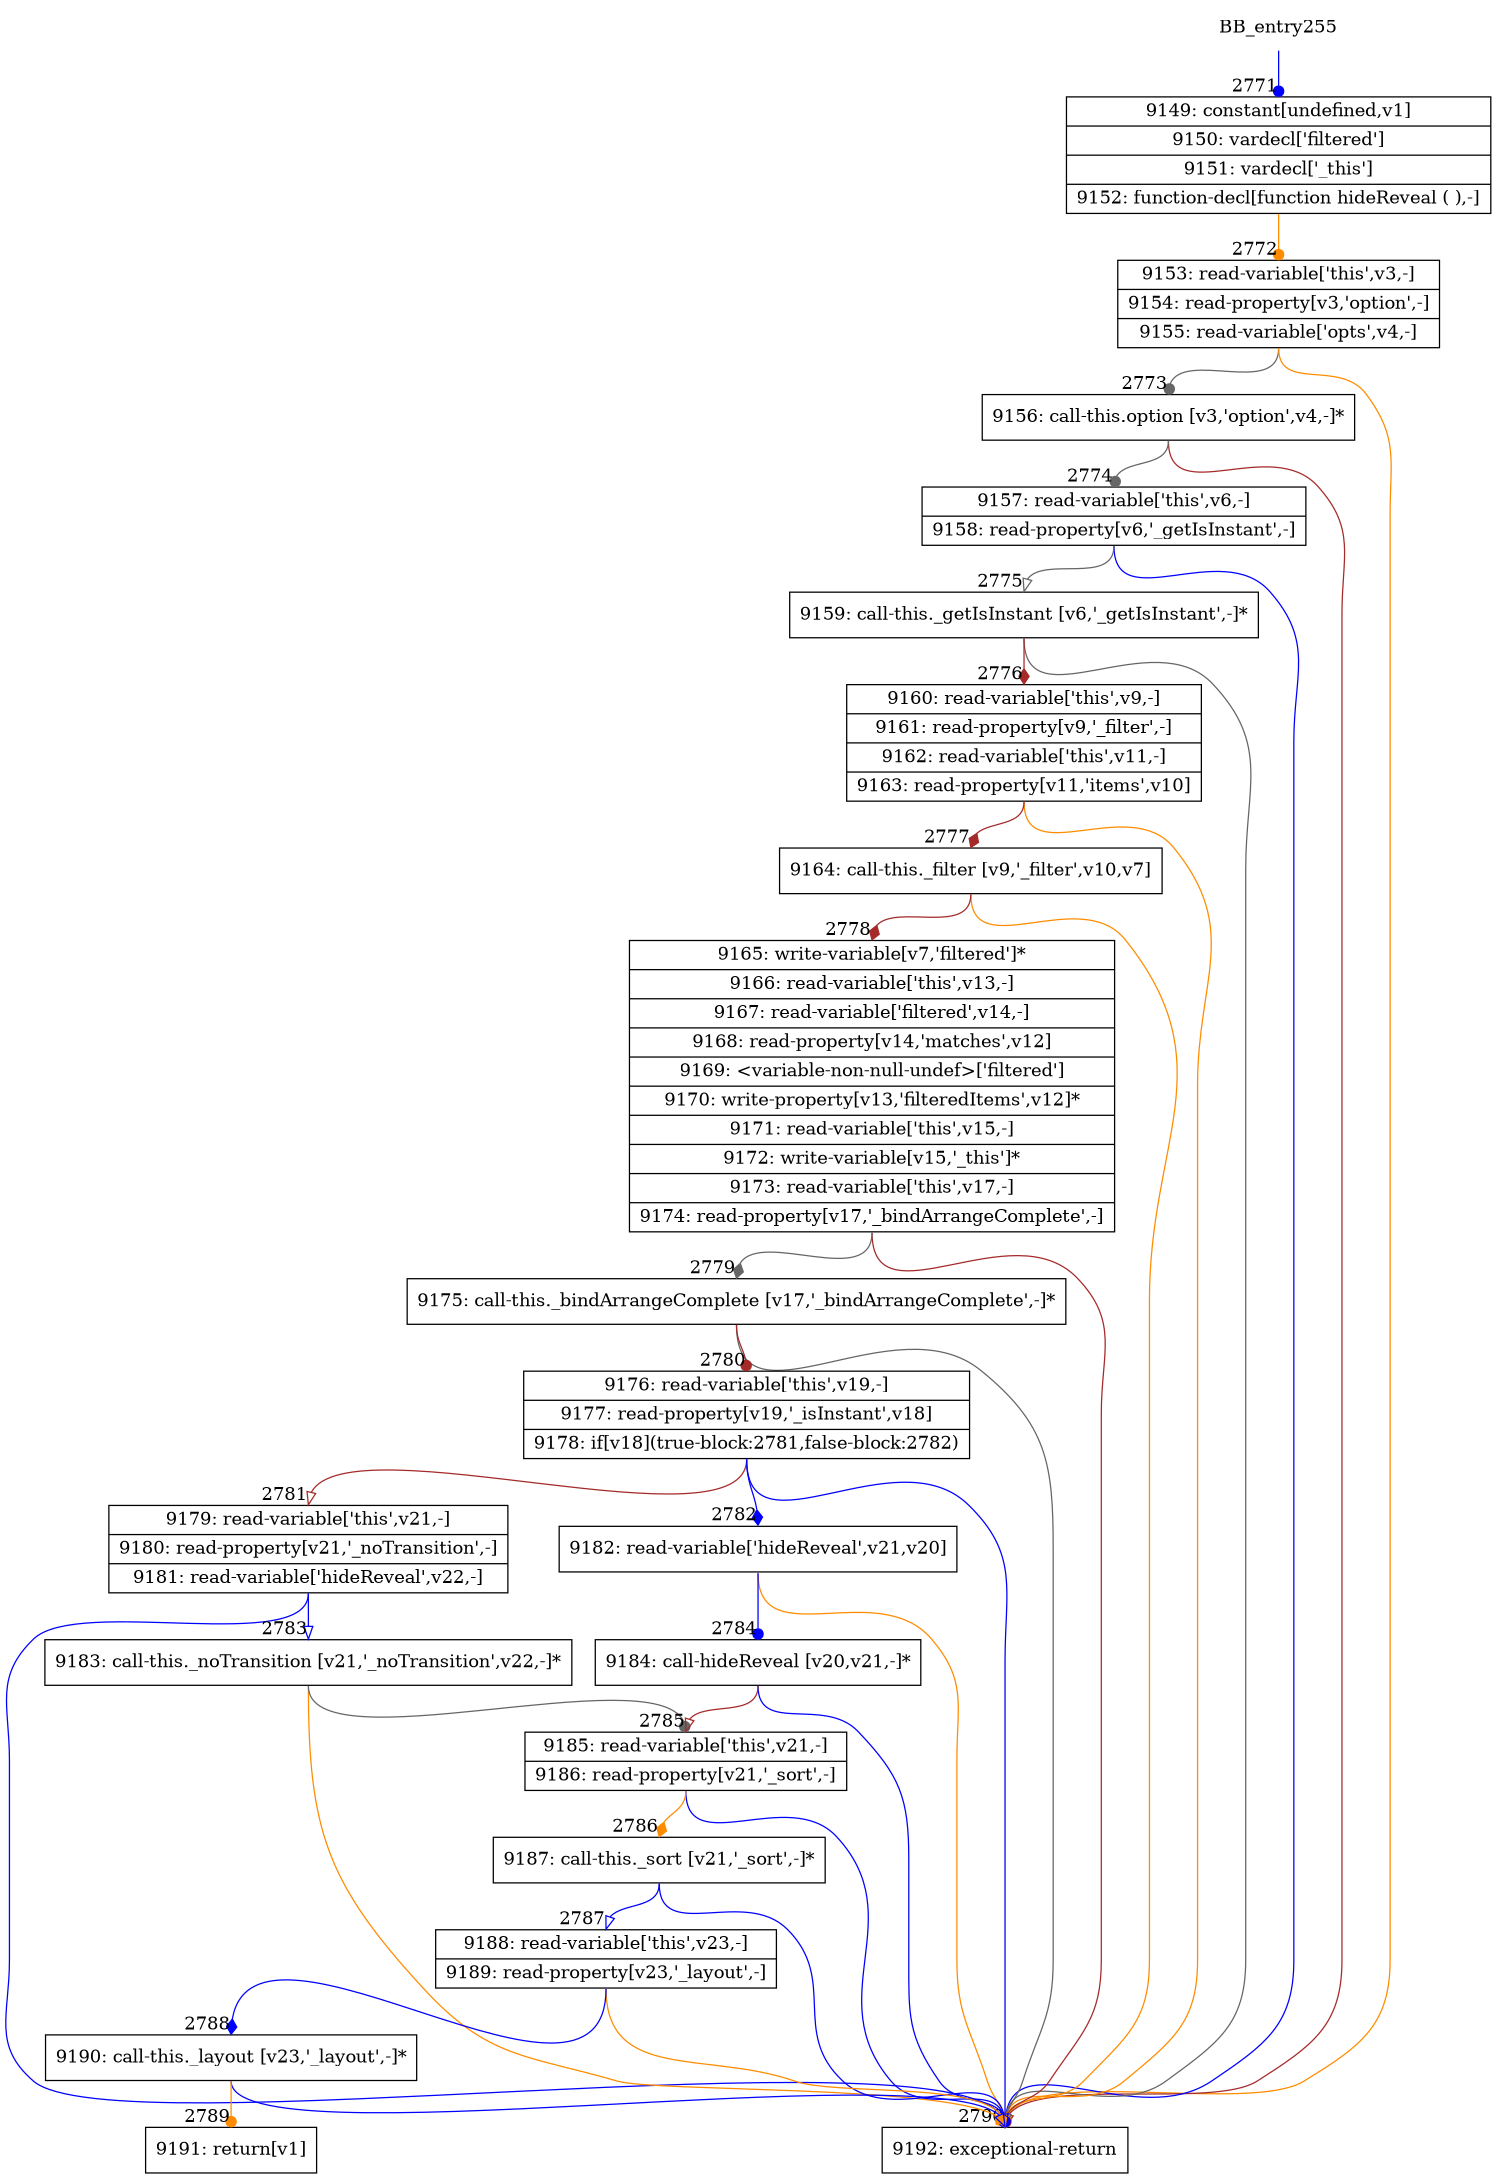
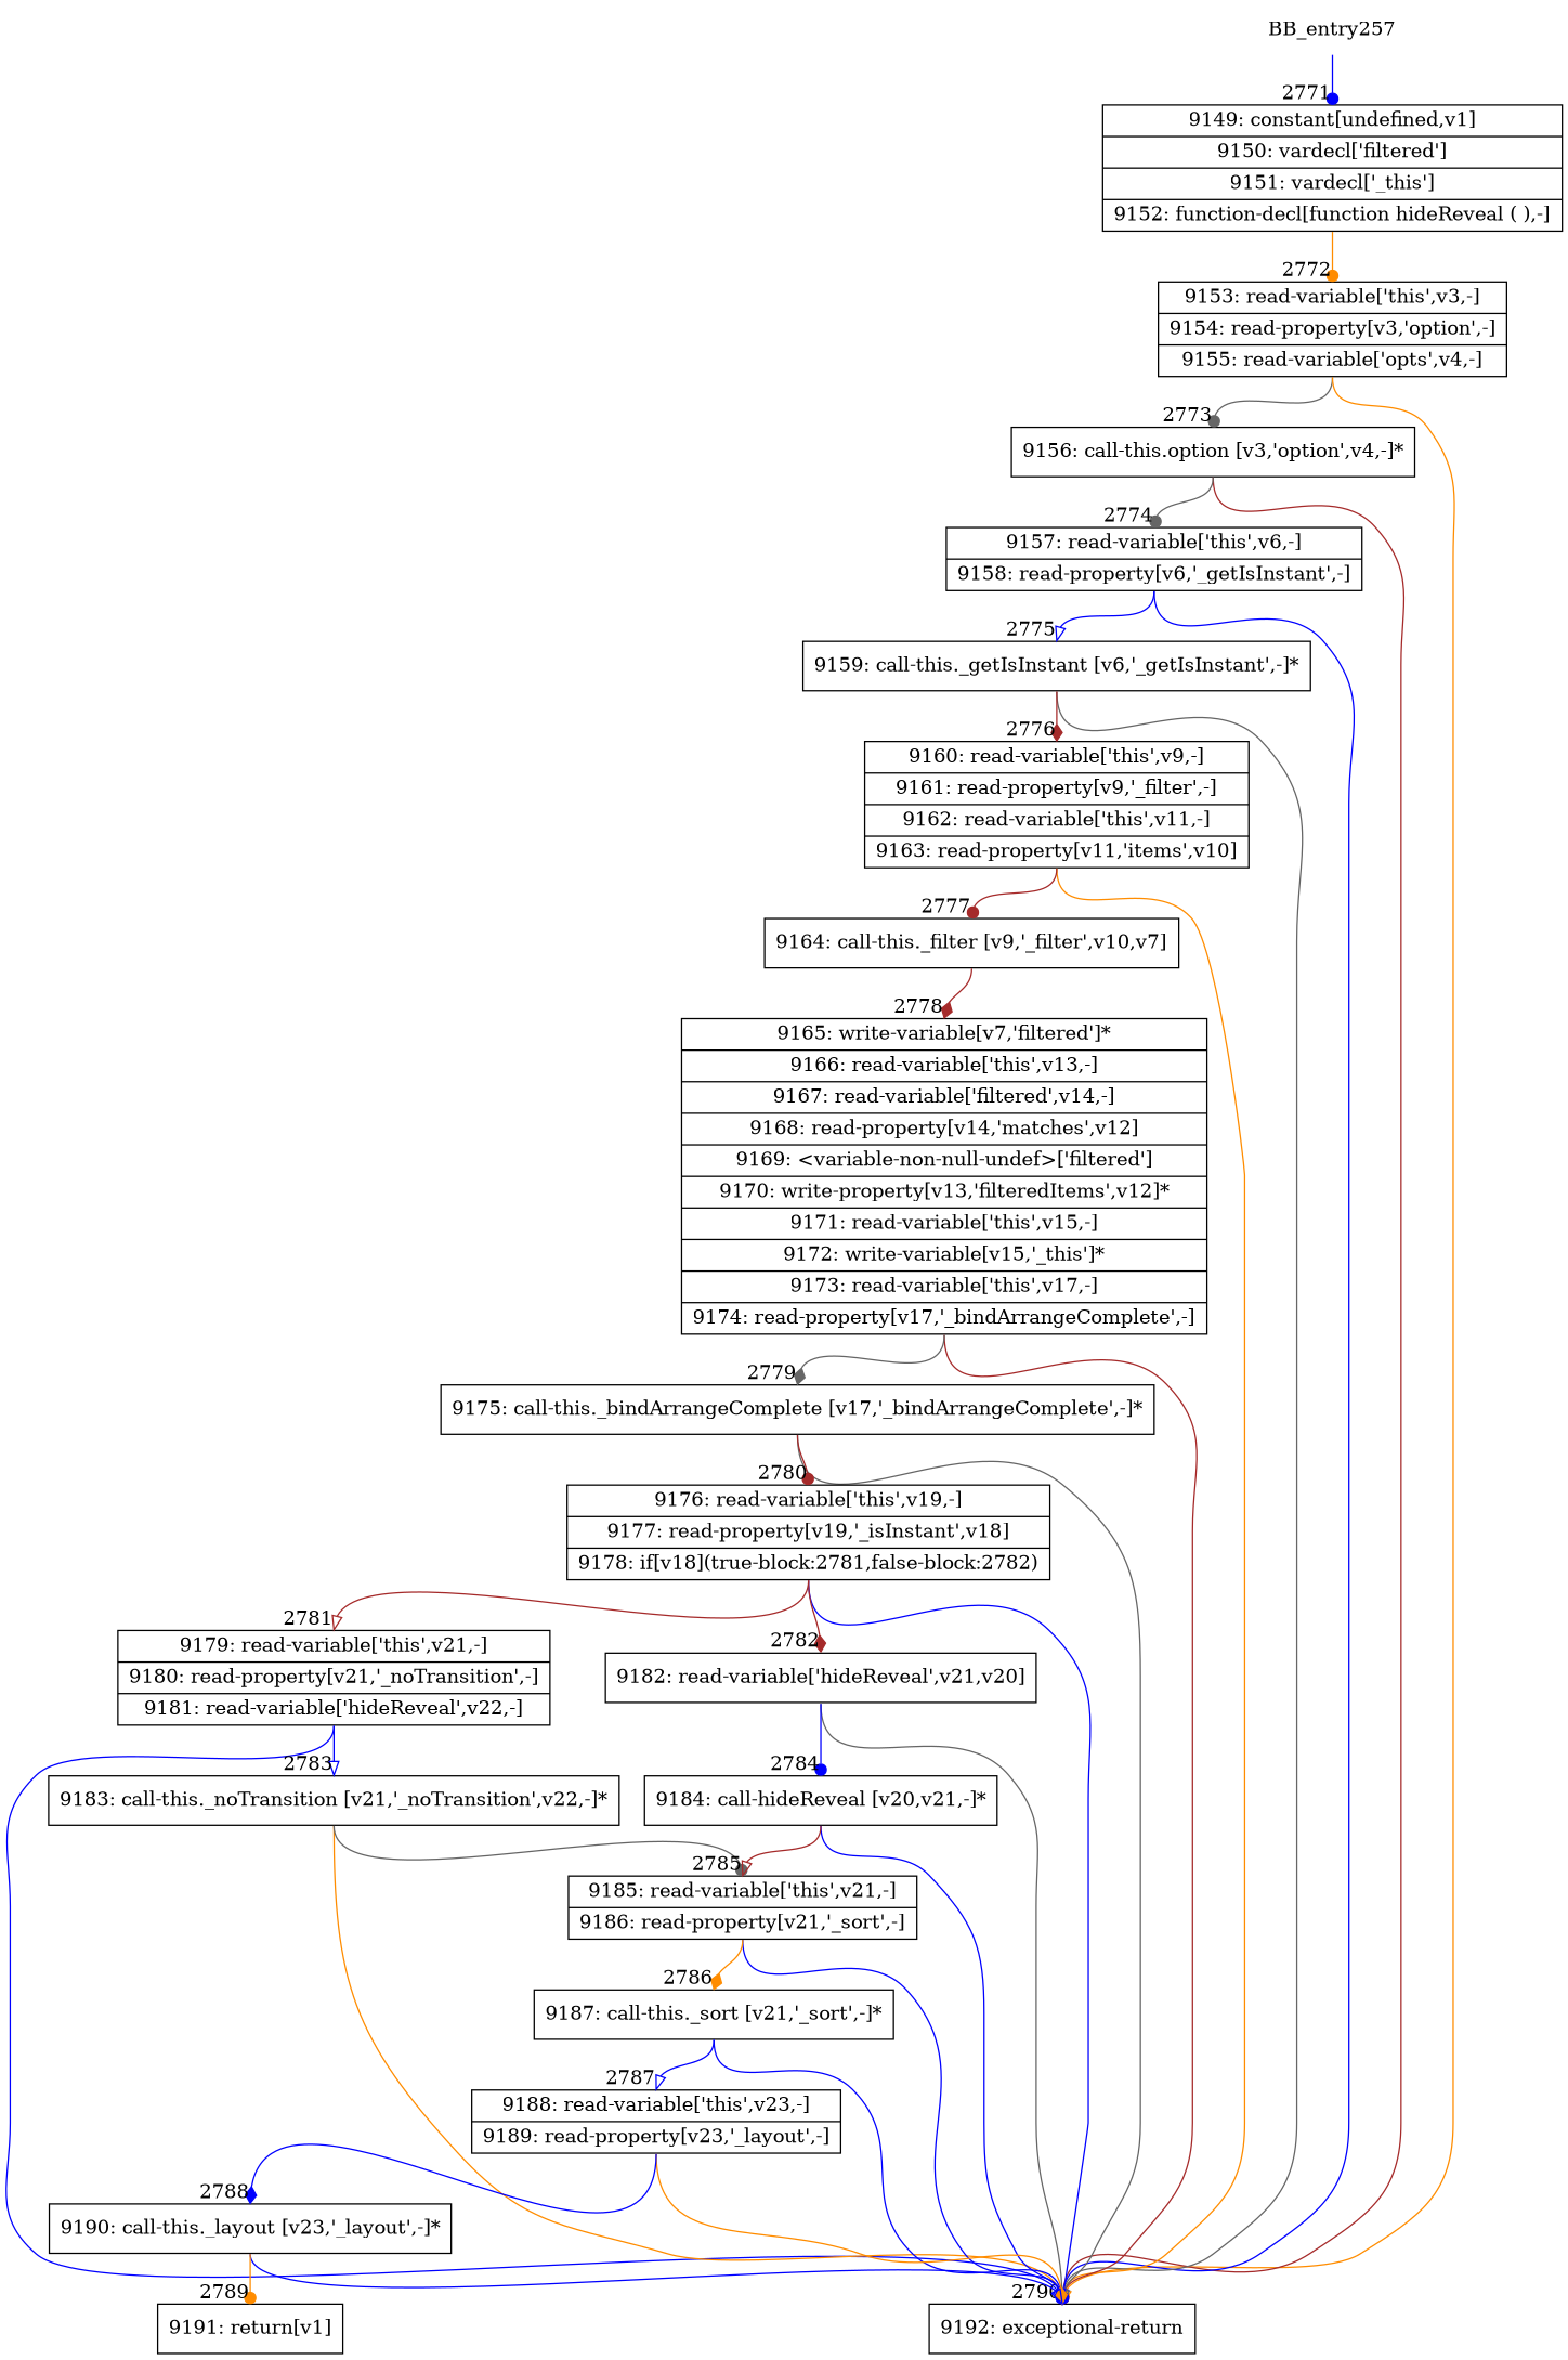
  digraph {
    rankdir=TD
    node [shape=record]
    edge [arrowhead=dot color=blue headport=n tailport=s]
-   BB_entry257 [shape=none label=BB_entry255]
+   BB_entry257 [shape=none]
    n2 [label="{9149: constant[undefined,v1]|9150: vardecl['filtered']|9151: vardecl['_this']|9152: function-decl[function hideReveal ( ),-]}"]
    n3 [label="{9153: read-variable['this',v3,-]|9154: read-property[v3,'option',-]|9155: read-variable['opts',v4,-]}"]
    n4 [label="{9156: call-this.option [v3,'option',v4,-]*}"]
    n5 [label="{9192: exceptional-return}"]
    n6 [label="{9157: read-variable['this',v6,-]|9158: read-property[v6,'_getIsInstant',-]}"]
    n7 [label="{9159: call-this._getIsInstant [v6,'_getIsInstant',-]*}"]
    n8 [label="{9160: read-variable['this',v9,-]|9161: read-property[v9,'_filter',-]|9162: read-variable['this',v11,-]|9163: read-property[v11,'items',v10]}"]
    n9 [label="{9164: call-this._filter [v9,'_filter',v10,v7]}"]
    n10 [label="{9165: write-variable[v7,'filtered']*|9166: read-variable['this',v13,-]|9167: read-variable['filtered',v14,-]|9168: read-property[v14,'matches',v12]|9169: \<variable-non-null-undef\>['filtered']|9170: write-property[v13,'filteredItems',v12]*|9171: read-variable['this',v15,-]|9172: write-variable[v15,'_this']*|9173: read-variable['this',v17,-]|9174: read-property[v17,'_bindArrangeComplete',-]}"]
    n11 [label="{9175: call-this._bindArrangeComplete [v17,'_bindArrangeComplete',-]*}"]
    n12 [label="{9176: read-variable['this',v19,-]|9177: read-property[v19,'_isInstant',v18]|9178: if[v18](true-block:2781,false-block:2782)}"]
    n13 [label="{9179: read-variable['this',v21,-]|9180: read-property[v21,'_noTransition',-]|9181: read-variable['hideReveal',v22,-]}"]
    n14 [label="{9182: read-variable['hideReveal',v21,v20]}"]
    n15 [label="{9183: call-this._noTransition [v21,'_noTransition',v22,-]*}"]
    n16 [label="{9184: call-hideReveal [v20,v21,-]*}"]
    n17 [label="{9185: read-variable['this',v21,-]|9186: read-property[v21,'_sort',-]}"]
    n18 [label="{9187: call-this._sort [v21,'_sort',-]*}"]
    n19 [label="{9188: read-variable['this',v23,-]|9189: read-property[v23,'_layout',-]}"]
    n20 [label="{9190: call-this._layout [v23,'_layout',-]*}"]
    n21 [label="{9191: return[v1]}"]
    BB_entry257 -> n2 [headlabel="    2771"]
    n2 -> n3 [color=darkorange headlabel="      2772"]
    n3 -> n4 [color=gray40 headlabel="      2773"]
    n3 -> n5 [arrowhead=onormal color=darkorange headlabel="      2790"]
    n4 -> n5 [arrowhead=onormal color=brown]
    n4 -> n6 [color=gray40 headlabel="      2774"]
    n6 -> n5 [arrowhead=onormal]
-   n6 -> n7 [arrowhead=onormal color=gray40 headlabel="      2775"]
+   n6 -> n7 [arrowhead=onormal headlabel="      2775"]
    n7 -> n5 [color=gray40]
    n7 -> n8 [arrowhead=diamond color=brown headlabel="      2776"]
    n8 -> n5 [arrowhead=diamond color=darkorange]
-   n8 -> n9 [arrowhead=diamond color=brown headlabel="      2777"]
-   n9 -> n5 [color=darkorange]
+   n8 -> n9 [color=brown headlabel="      2777"]
    n9 -> n10 [arrowhead=diamond color=brown headlabel="      2778"]
    n10 -> n5 [color=brown]
    n10 -> n11 [arrowhead=diamond color=gray40 headlabel="      2779"]
    n11 -> n5 [arrowhead=onormal color=gray40]
    n11 -> n12 [color=brown headlabel="      2780"]
    n12 -> n5
    n12 -> n13 [arrowhead=onormal color=brown headlabel="      2781"]
-   n12 -> n14 [arrowhead=diamond headlabel="      2782"]
+   n12 -> n14 [arrowhead=diamond color=brown headlabel="      2782"]
    n13 -> n5 [arrowhead=onormal]
    n13 -> n15 [arrowhead=onormal headlabel="      2783"]
-   n14 -> n5 [arrowhead=onormal color=darkorange]
+   n14 -> n5 [arrowhead=onormal color=gray40]
    n14 -> n16 [headlabel="      2784"]
    n15 -> n5 [arrowhead=diamond color=darkorange]
    n15 -> n17 [color=gray40 headlabel="      2785"]
    n16 -> n5 [arrowhead=diamond]
    n16 -> n17 [arrowhead=onormal color=brown]
    n17 -> n5
    n17 -> n18 [arrowhead=diamond color=darkorange headlabel="      2786"]
    n18 -> n5 [arrowhead=onormal]
    n18 -> n19 [arrowhead=onormal headlabel="      2787"]
    n19 -> n5 [arrowhead=diamond color=darkorange]
    n19 -> n20 [arrowhead=diamond headlabel="      2788"]
    n20 -> n5 [arrowhead=onormal]
    n20 -> n21 [color=darkorange headlabel="      2789"]
  }
